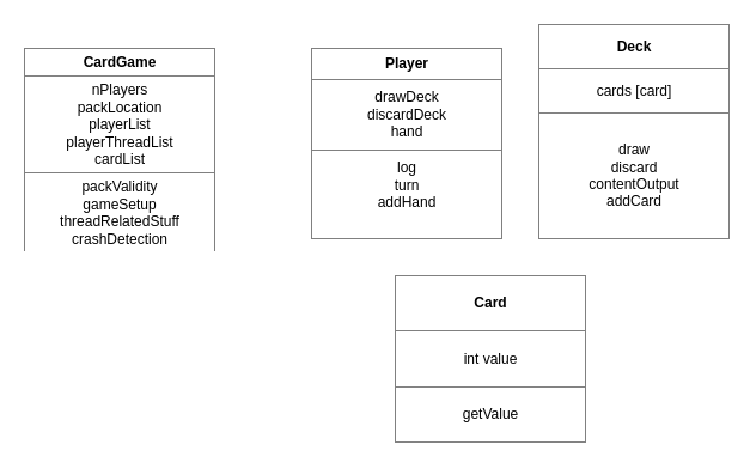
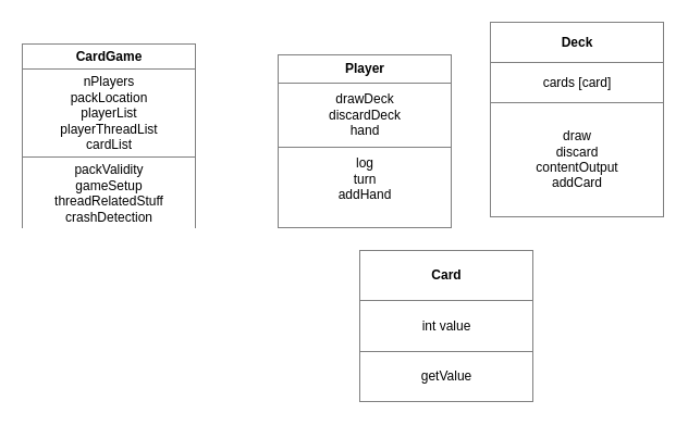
  <mxCell id="0" />
  <mxCell id="1" parent="0" />
  <mxCell id="2" value="&lt;table border=&quot;1&quot; width=&quot;100%&quot; cellpadding=&quot;4&quot; style=&quot;width: 100% ; height: 100% ; border-collapse: collapse&quot;&gt;&lt;tbody&gt;&lt;tr&gt;&lt;th align=&quot;center&quot;&gt;&lt;b&gt;CardGame&lt;/b&gt;&lt;/th&gt;&lt;/tr&gt;&lt;tr&gt;&lt;td align=&quot;center&quot;&gt;nPlayers&lt;br&gt;packLocation&lt;br&gt;playerList&lt;br&gt;playerThreadList&lt;br&gt;cardList&lt;/td&gt;&lt;/tr&gt;&lt;tr&gt;&lt;td align=&quot;center&quot;&gt;packValidity&lt;br&gt;gameSetup&lt;br&gt;threadRelatedStuff&lt;br&gt;crashDetection&lt;/td&gt;&lt;/tr&gt;&lt;/tbody&gt;&lt;/table&gt;" style="text;html=1;strokeColor=none;fillColor=none;overflow=fill;" vertex="1" parent="1"><mxGeometry x="20" y="40" width="160" height="170" as="geometry" /></mxCell>
- <mxCell id="3" value="&lt;table border=&quot;1&quot; width=&quot;100%&quot; cellpadding=&quot;4&quot; style=&quot;width: 100% ; height: 100% ; border-collapse: collapse&quot;&gt;&lt;tbody&gt;&lt;tr&gt;&lt;th align=&quot;center&quot;&gt;Player&lt;/th&gt;&lt;/tr&gt;&lt;tr&gt;&lt;td align=&quot;center&quot;&gt;drawDeck&lt;br&gt;discardDeck&lt;br&gt;hand&lt;/td&gt;&lt;/tr&gt;&lt;tr&gt;&lt;td align=&quot;center&quot;&gt;log&lt;br&gt;turn&lt;br&gt;addHand&lt;br&gt;&lt;br&gt;&lt;/td&gt;&lt;/tr&gt;&lt;/tbody&gt;&lt;/table&gt;" style="text;html=1;strokeColor=none;fillColor=none;overflow=fill;" vertex="1" parent="1"><mxGeometry x="260" y="40" width="160" height="160" as="geometry" /></mxCell>
+ <mxCell id="3" value="&lt;table border=&quot;1&quot; width=&quot;100%&quot; cellpadding=&quot;4&quot; style=&quot;width: 100% ; height: 100% ; border-collapse: collapse&quot;&gt;&lt;tbody&gt;&lt;tr&gt;&lt;th align=&quot;center&quot;&gt;Player&lt;/th&gt;&lt;/tr&gt;&lt;tr&gt;&lt;td align=&quot;center&quot;&gt;drawDeck&lt;br&gt;discardDeck&lt;br&gt;hand&lt;/td&gt;&lt;/tr&gt;&lt;tr&gt;&lt;td align=&quot;center&quot;&gt;log&lt;br&gt;turn&lt;br&gt;addHand&lt;br&gt;&lt;br&gt;&lt;/td&gt;&lt;/tr&gt;&lt;/tbody&gt;&lt;/table&gt;" style="text;html=1;strokeColor=none;fillColor=none;overflow=fill;" vertex="1" parent="1"><mxGeometry x="255" y="50" width="160" height="160" as="geometry" /></mxCell>
  <mxCell id="4" value="&lt;table border=&quot;1&quot; width=&quot;100%&quot; cellpadding=&quot;4&quot; style=&quot;width: 100% ; height: 100% ; border-collapse: collapse&quot;&gt;&lt;tbody&gt;&lt;tr&gt;&lt;th align=&quot;center&quot;&gt;Deck&lt;/th&gt;&lt;/tr&gt;&lt;tr&gt;&lt;td align=&quot;center&quot;&gt;cards [card]&lt;br&gt;&lt;/td&gt;&lt;/tr&gt;&lt;tr&gt;&lt;td align=&quot;center&quot;&gt;draw&lt;br&gt;discard&lt;br&gt;contentOutput&lt;br&gt;addCard&lt;/td&gt;&lt;/tr&gt;&lt;/tbody&gt;&lt;/table&gt;" style="text;html=1;strokeColor=none;fillColor=none;overflow=fill;" vertex="1" parent="1"><mxGeometry x="450" y="20" width="160" height="180" as="geometry" /></mxCell>
  <mxCell id="5" value="&lt;table border=&quot;1&quot; width=&quot;100%&quot; cellpadding=&quot;4&quot; style=&quot;width: 100% ; height: 100% ; border-collapse: collapse&quot;&gt;&lt;tbody&gt;&lt;tr&gt;&lt;th align=&quot;center&quot;&gt;Card&lt;/th&gt;&lt;/tr&gt;&lt;tr&gt;&lt;td align=&quot;center&quot;&gt;int value&lt;br&gt;&lt;/td&gt;&lt;/tr&gt;&lt;tr&gt;&lt;td align=&quot;center&quot;&gt;getValue&lt;/td&gt;&lt;/tr&gt;&lt;/tbody&gt;&lt;/table&gt;" style="text;html=1;strokeColor=none;fillColor=none;overflow=fill;" vertex="1" parent="1"><mxGeometry x="330" y="230" width="160" height="140" as="geometry" /></mxCell>
